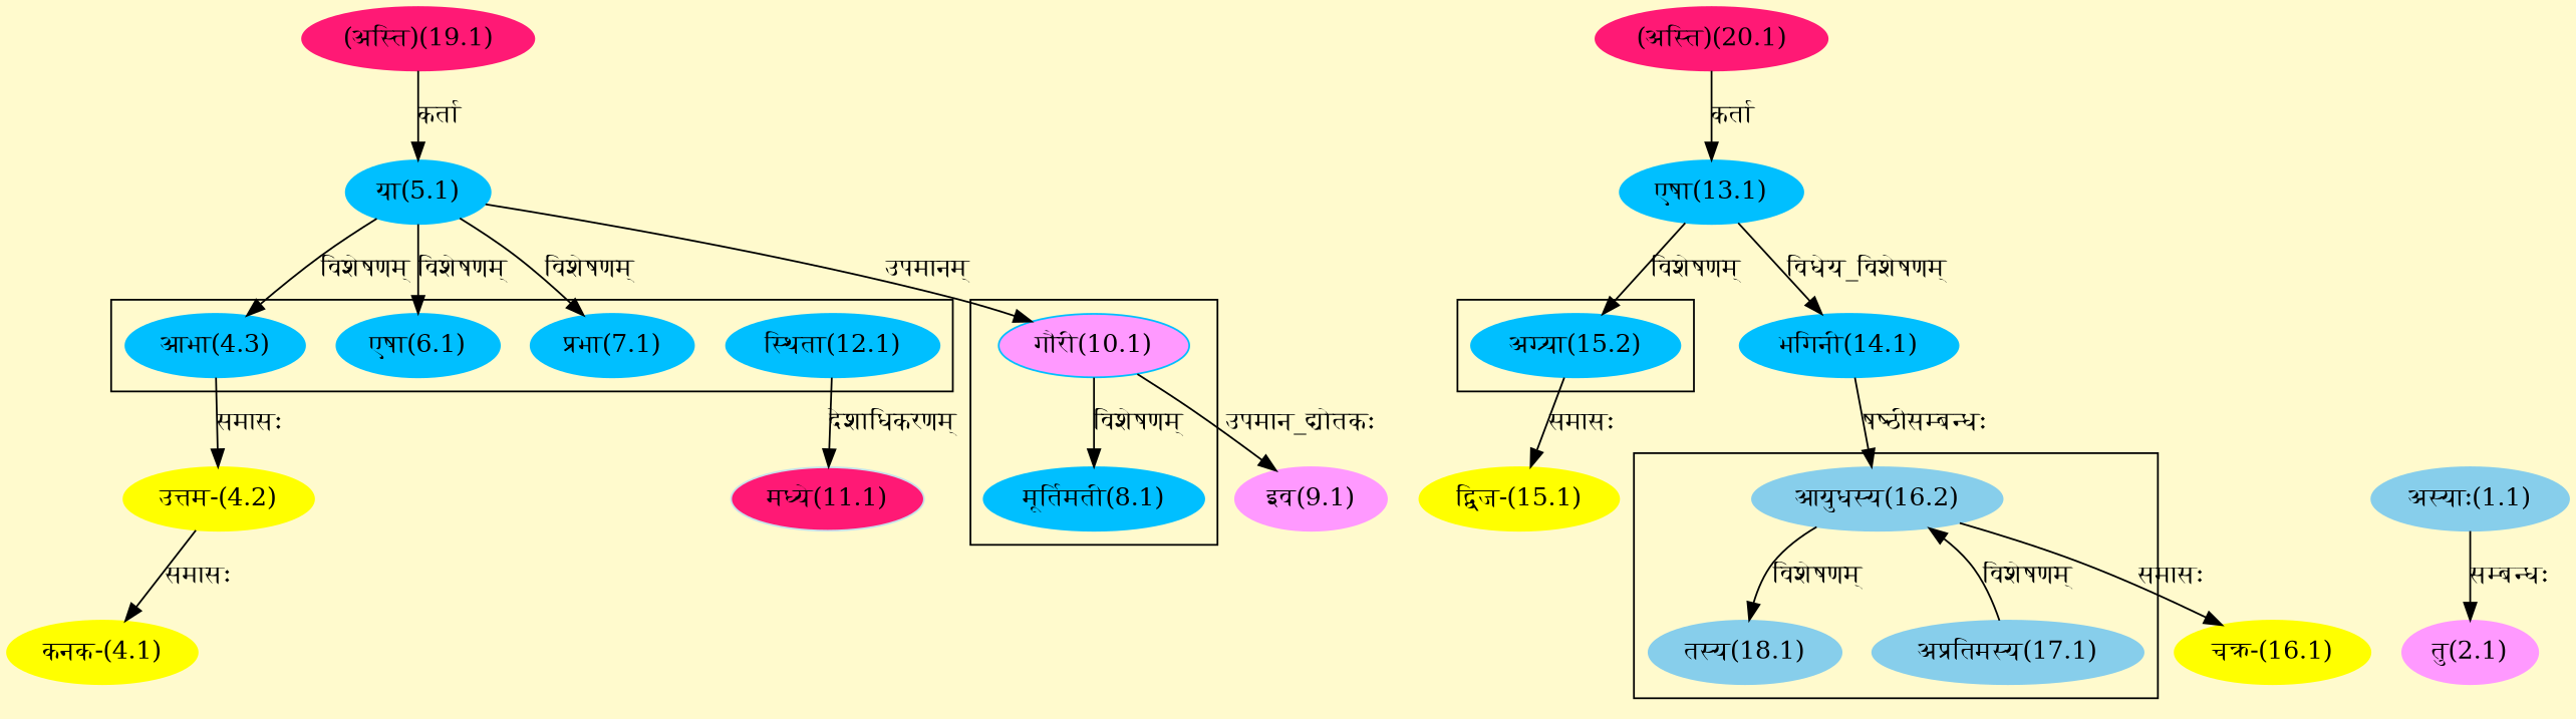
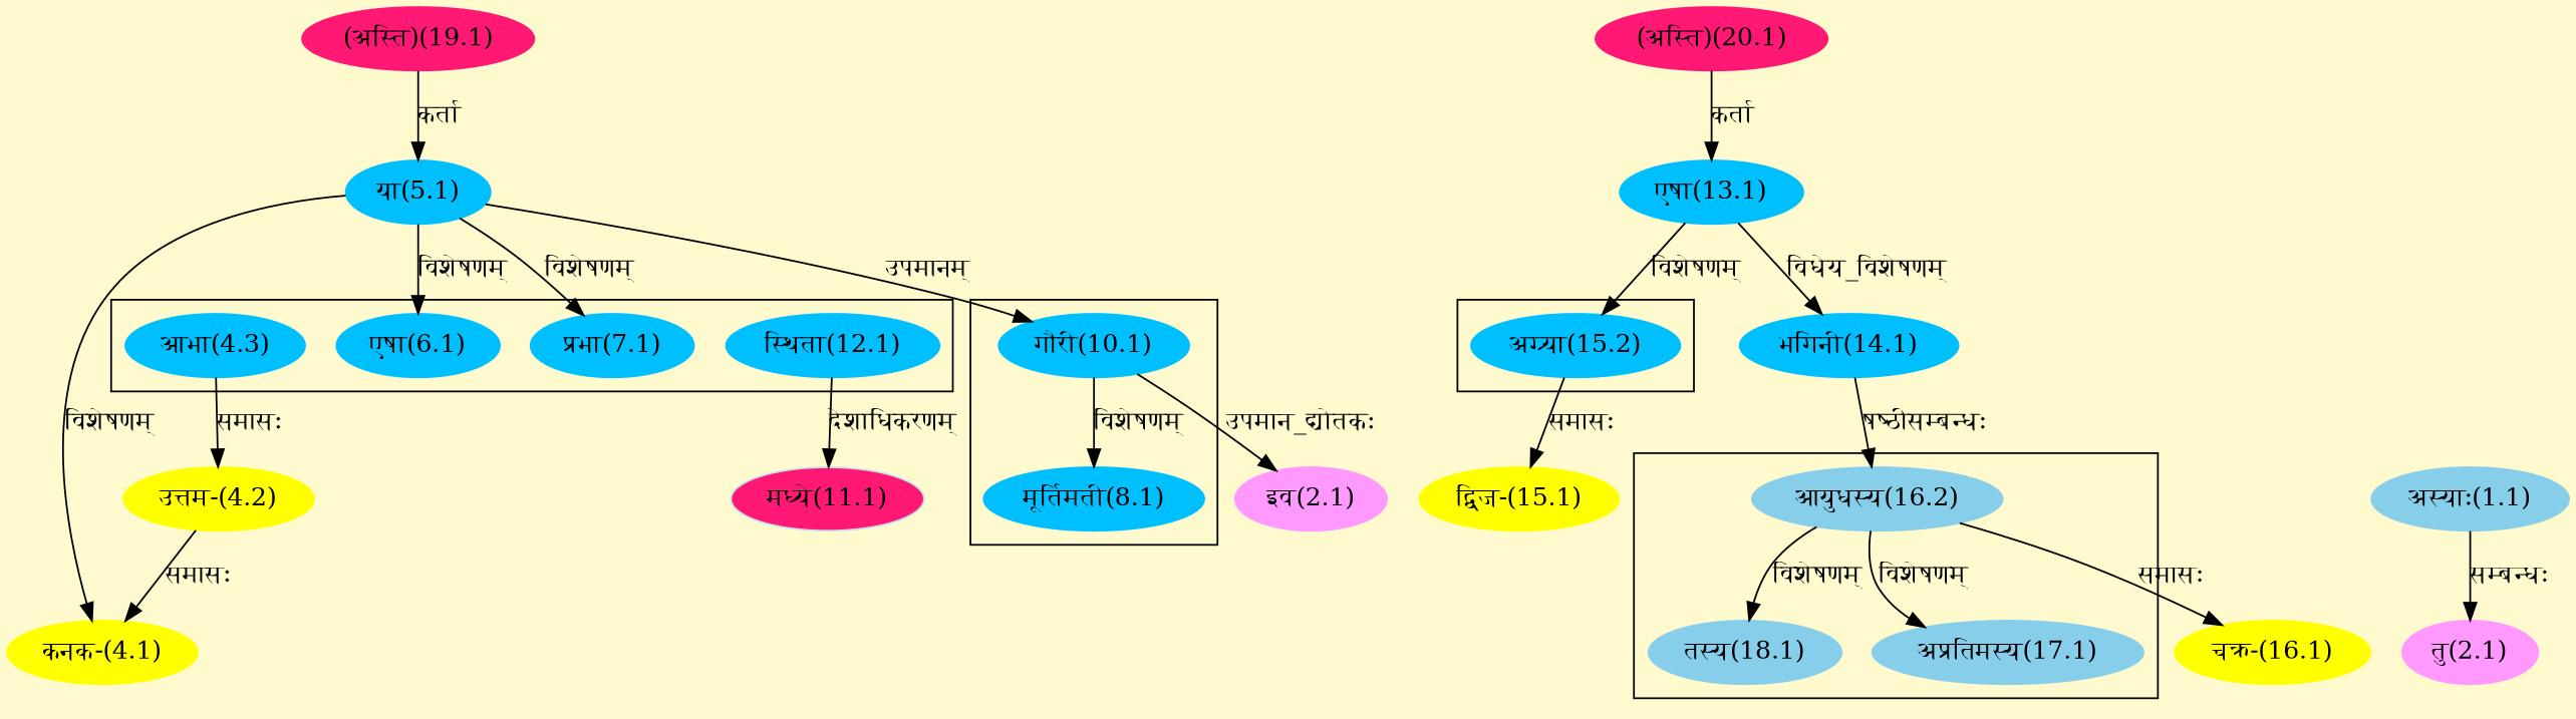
  digraph {
    bgcolor=lemonchiffon1
    compound=true
    rankdir=BT
    node [color="#00BFFF" style=filled]
    edge [dir=back]
    n1 [label="या(5.1)"]
    n2 [label="एषा(13.1)"]
    n3 [label="आभा(4.3)"]
    n4 [label="एषा(6.1)"]
    n5 [label="प्रभा(7.1)"]
    n6 [label="स्थिता(12.1)"]
    n7 [label="मूर्तिमती(8.1)"]
-   n8 [label="गौरी(10.1)" fillcolor="#FF99FF"]
+   n8 [label="गौरी(10.1)"]
    n9 [label="अग्र्या(15.2)"]
    n10 [color="#87CEEB" label="अप्रतिमस्य(17.1)"]
    n11 [color="#87CEEB" label="आयुधस्य(16.2)"]
    n12 [color="#87CEEB" label="तस्य(18.1)"]
    n13 [color="#FF1975" label="(अस्ति)(19.1)"]
    n14 [color="#FF1975" label="(अस्ति)(20.1)"]
    n15 [label="भगिनी(14.1)"]
    n16 [color="#87CEEB" label="अस्याः(1.1)"]
    n17 [color="#FF99FF" label="तु(2.1)"]
    n18 [color="#FFFF00" label="कनक-(4.1)"]
    n19 [color="#FFFF00" label="उत्तम-(4.2)"]
-   n20 [color="#FF99FF" label="इव(9.1)"]
+   n20 [color="#FF99FF" label="इव(2.1)"]
    n21 [color="#C6E2EB" fillcolor="#FF1975" label="मध्ये(11.1)"]
    n22 [color="#FFFF00" label="द्विज-(15.1)"]
    n23 [color="#FFFF00" label="चक्र-(16.1)"]
    subgraph sub_1 {
      rank=same
      n1
      n2
    }
    subgraph cluster_2 {
      n3
      n4
      n5
      n6
    }
    subgraph cluster_3 {
      n7
      n8
    }
    subgraph cluster_4 {
      n9
    }
    subgraph cluster_5 {
      n10
      n11
      n12
    }
    n1 -> n13 [label="कर्ता"]
    n2 -> n14 [label="कर्ता"]
-   n3 -> n1 [label="विशेषणम्"]
+   n18 -> n1 [label="विशेषणम्"]
    n4 -> n1 [label="विशेषणम्"]
    n5 -> n1 [label="विशेषणम्"]
    n7 -> n8 [label="विशेषणम्"]
    n8 -> n1 [label="उपमानम्"]
    n9 -> n2 [label="विशेषणम्"]
-   n11 -> n10 [label="विशेषणम्"]
+   n10 -> n11 [label="विशेषणम्"]
    n11 -> n15 [label="षष्ठीसम्बन्धः"]
    n12 -> n11 [label="विशेषणम्"]
    n15 -> n2 [label="विधेय_विशेषणम्"]
    n17 -> n16 [label="सम्बन्धः"]
    n18 -> n19 [label="समासः"]
    n19 -> n3 [label="समासः"]
    n20 -> n8 [label="उपमान_द्योतकः"]
    n21 -> n6 [label="देशाधिकरणम्"]
    n22 -> n9 [label="समासः"]
    n23 -> n11 [label="समासः"]
  }
